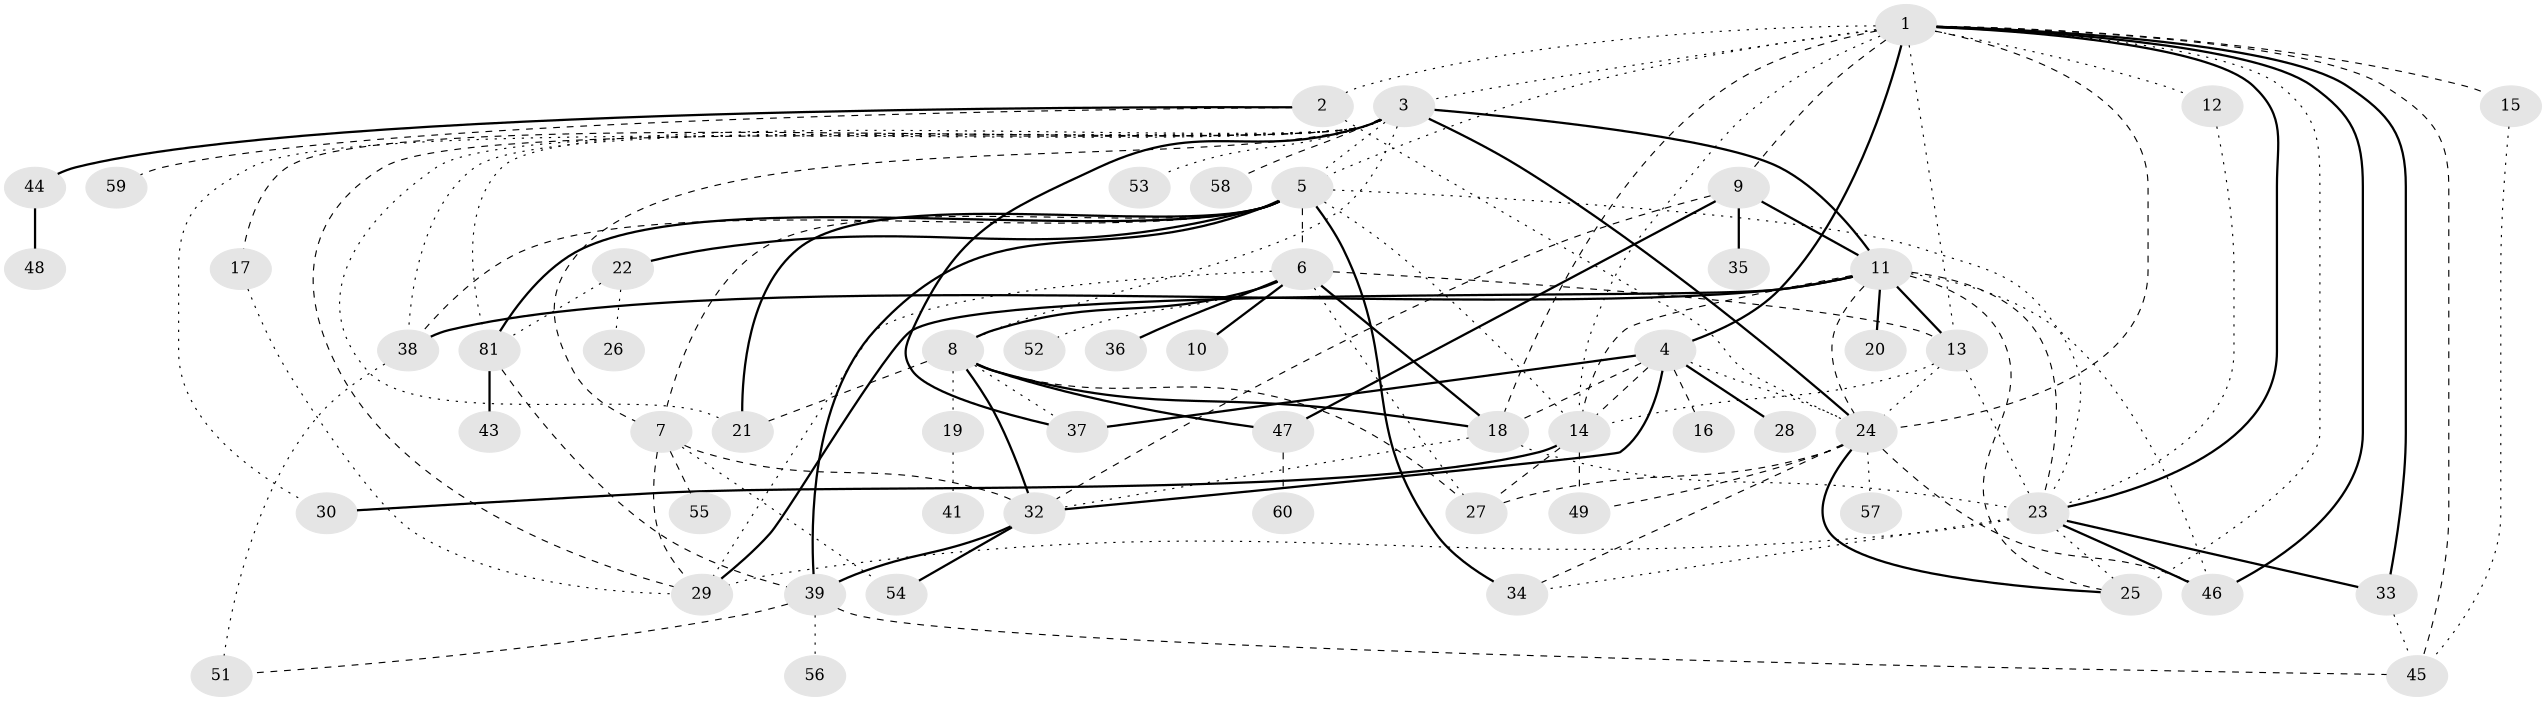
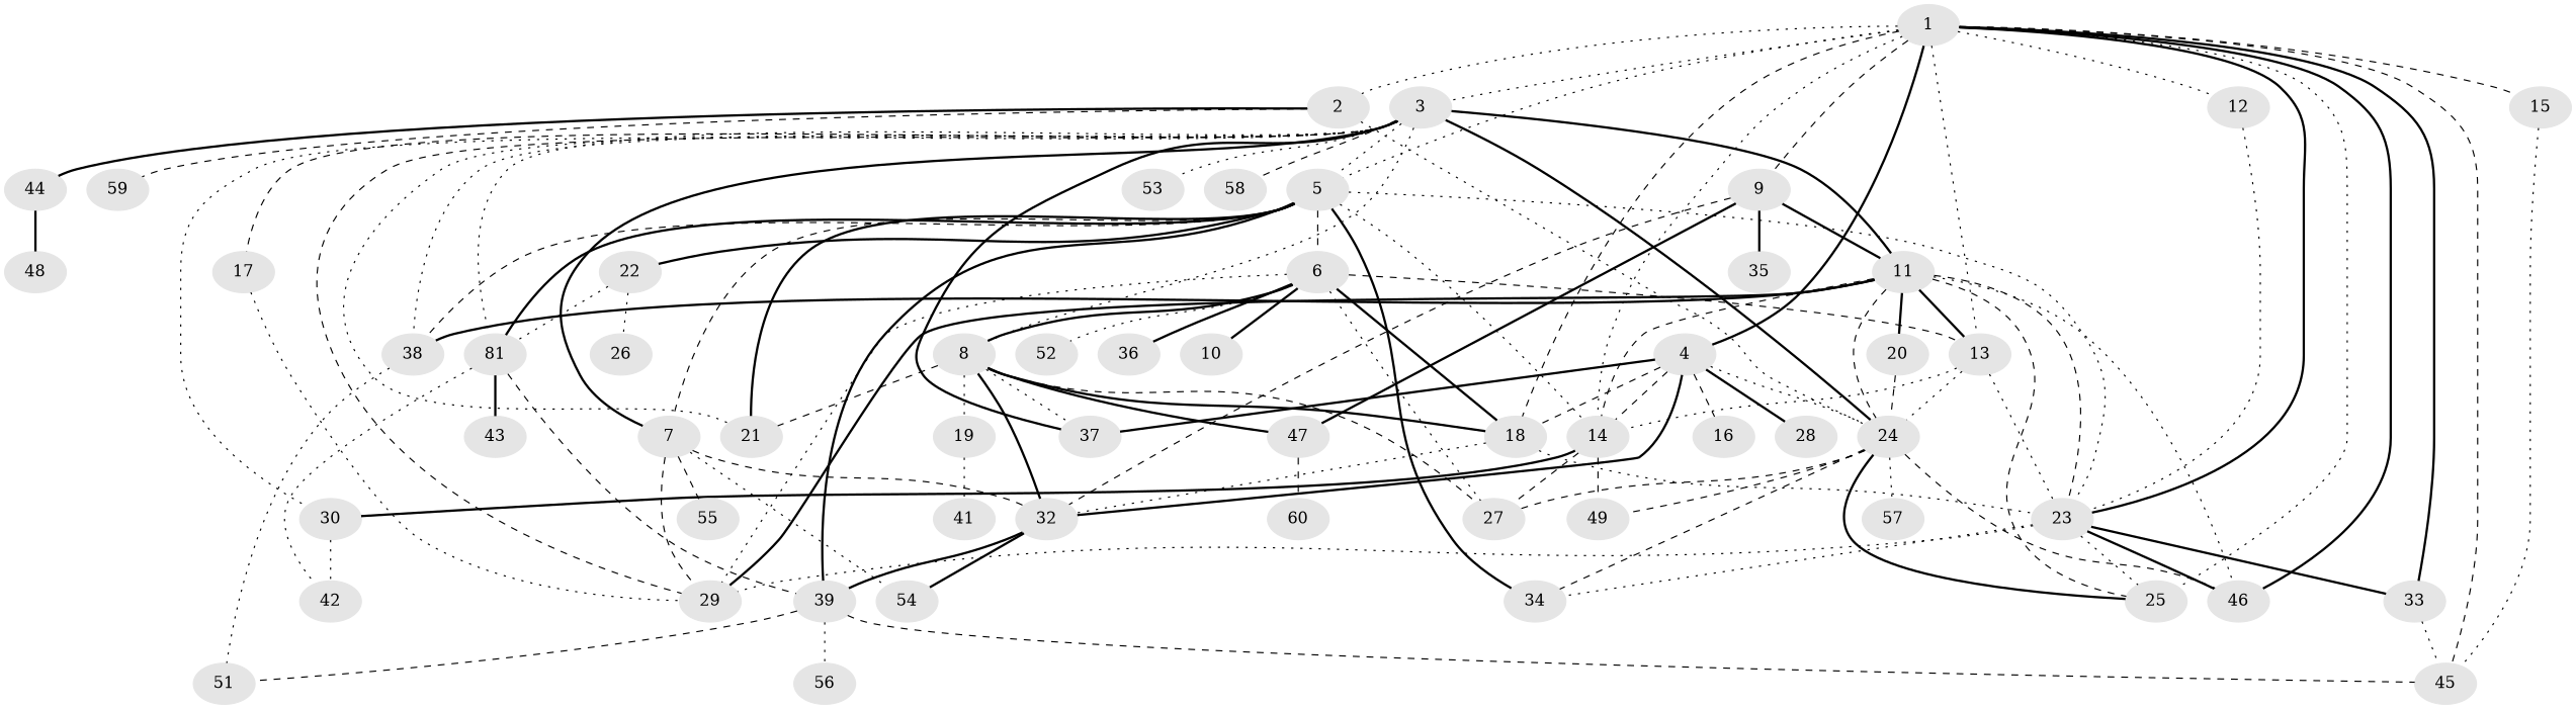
  graph {
    node [color=gray90 style=filled]
    edge [style=dotted weight=1.0]
    1
    2
    3
    4
    5
    9
    12
    13
    14
    15
    18
    23
    24
    25
    33
    45
    46
    44
    59
    7
    8
    11
    17
    21
    29
    30
    n27 [label=81]
    37
    38
    53
    58
    16
    28
    32
    6
    22
    34
    39
    47
    35
    27
    49
    57
    48
    54
    55
    19
    20
+   42
    43
    51
    36
    10
    52
    26
    56
    41
    60
    1 -- 2 [weight=9.0]
    1 -- 3 [weight=2.0]
    1 -- 4 [style=bold]
    1 -- 5 [weight=2.0]
    1 -- 9 [style=dashed]
    1 -- 12
    1 -- 13
    1 -- 14
    1 -- 15 [style=dashed]
    1 -- 18 [style=dashed]
    1 -- 23 [style=bold weight=2.0]
-   1 -- 24 [style=dashed]
+   20 -- 24 [style=dashed]
    1 -- 25 [weight=6.0]
    1 -- 33 [style=bold weight=3.0]
    1 -- 45 [style=dashed]
    1 -- 46 [style=bold]
    2 -- 24
    2 -- 44 [style=bold]
    2 -- 59 [style=dashed]
    3 -- 5
    3 -- 24 [style=bold]
-   3 -- 7 [style=dashed]
+   3 -- 7 [style=bold]
    3 -- 8
    3 -- 11 [style=bold]
    3 -- 17 [style=dashed]
    3 -- 21
    3 -- 29 [style=dashed]
    3 -- 30
    3 -- n27
    3 -- 37 [style=bold]
    3 -- 38
    3 -- 53
    3 -- 58 [style=dashed]
    4 -- 14 [style=dashed]
    4 -- 18 [style=dashed]
    4 -- 24
    4 -- 37 [style=bold]
    4 -- 16 [style=dashed weight=3.0]
    4 -- 28 [style=bold]
    4 -- 32 [style=bold]
    5 -- 14
    5 -- 23
    5 -- 7 [style=dashed]
    5 -- 21 [style=bold]
    5 -- n27 [style=bold]
    5 -- 38 [style=dashed]
    5 -- 6 [style=dashed weight=11.0]
    5 -- 22 [style=bold]
    5 -- 34 [style=bold weight=2.0]
    5 -- 39 [style=bold]
    9 -- 11 [style=bold]
    9 -- 32 [style=dashed]
    9 -- 47 [style=bold]
    9 -- 35 [style=bold]
    12 -- 23
    13 -- 14
    13 -- 23
    13 -- 24
    14 -- 30 [style=bold]
    14 -- 27 [style=dashed]
    14 -- 49 [style=dashed weight=2.0]
    15 -- 45
    18 -- 23 [weight=8.0]
    18 -- 32
    23 -- 25
    23 -- 33 [style=bold weight=2.0]
    23 -- 46 [style=bold weight=2.0]
    23 -- 29
    23 -- 34
    24 -- 25 [style=bold]
    24 -- 46 [style=dashed]
    24 -- 34 [style=dashed]
    24 -- 27 [style=dashed]
    24 -- 49 [style=dashed]
    24 -- 57
    33 -- 45
    44 -- 48 [style=bold]
    7 -- 29 [style=dashed]
    7 -- 32 [style=dashed]
    7 -- 54 [weight=2.0]
    7 -- 55 [style=dashed]
    8 -- 18 [style=bold]
    8 -- 21 [style=dashed]
    8 -- 37
    8 -- 32 [style=bold]
    8 -- 47 [style=bold]
    8 -- 27 [style=dashed]
    8 -- 19
    11 -- 13 [style=bold]
    11 -- 14 [style=dashed]
    11 -- 23 [style=dashed]
    11 -- 24 [style=dashed]
    11 -- 25 [style=dashed]
    11 -- 46
    11 -- 29 [style=bold]
    11 -- 38 [style=bold]
    11 -- 20 [style=bold]
    17 -- 29
+   30 -- 42 [weight=2.0]
    n27 -- 39 [style=dashed]
+   n27 -- 42
    n27 -- 43 [style=bold]
    38 -- 51 [weight=2.0]
    32 -- 39 [style=bold]
    32 -- 54 [style=bold]
    6 -- 13 [style=dashed]
    6 -- 18 [style=bold]
    6 -- 8 [style=bold]
    6 -- 29
    6 -- 27
    6 -- 36 [style=bold]
    6 -- 10 [style=bold]
    6 -- 52
    22 -- n27
    22 -- 26
    39 -- 45 [style=dashed]
    39 -- 51 [style=dashed]
    39 -- 56 [weight=2.0]
    47 -- 60 [style=dashed]
    19 -- 41
  }
